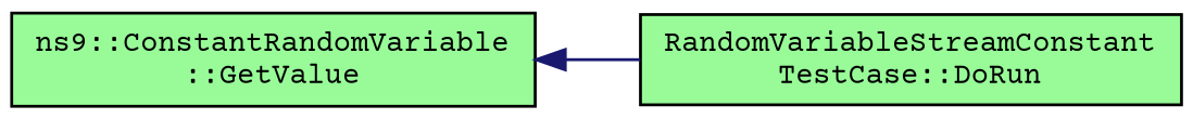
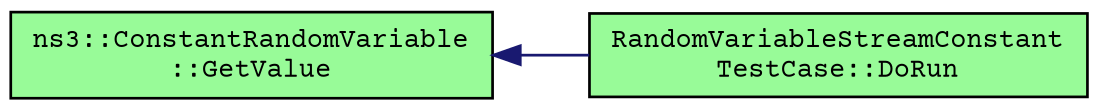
  digraph {
    rankdir=LR
    fontname="Courier Prime"
    node [color=black fillcolor=palegreen fontname="Courier Prime" fontsize=10 shape=record style=filled]
-   n1 [fontcolor=black height=0.2 label="ns9::ConstantRandomVariable\l::GetValue" width=0.4]
+   n1 [fontcolor=black height=0.2 label="ns3::ConstantRandomVariable\l::GetValue" width=0.4]
    n2 [height=0.2 label="RandomVariableStreamConstant\lTestCase::DoRun" width=0.4]
    n1 -> n2 [color=midnightblue dir=back fontname="Courier Prime" fontsize=10 labelfontname=Helvetica labelfontsize=10 style=solid]
  }
